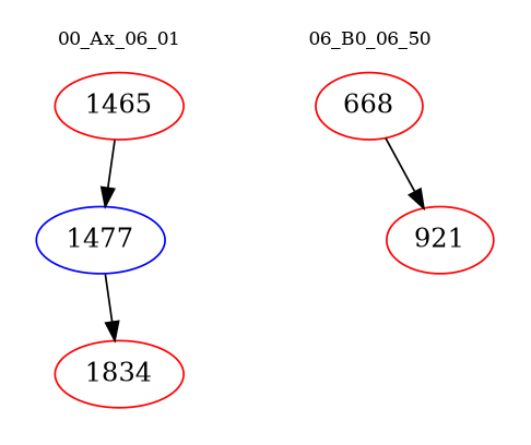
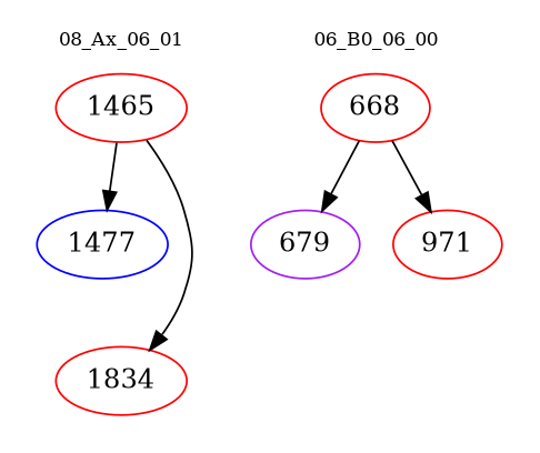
  digraph {
    node [color=red]
    edge [color=black]
    n1 [label=1465]
    n2 [color=blue label=1477]
    n3 [label=1834]
    n4 [label=668]
-   n6 [label=921]
+   n5 [color=purple label=679]
+   n6 [label=971]
    subgraph cluster_1 {
      color=white
      fontsize=10
-     label="00_Ax_06_01"
+     label="08_Ax_06_01"
      n1
      n2
      n3
    }
    subgraph cluster_2 {
      color=white
      fontsize=10
-     label="06_B0_06_50"
+     label="06_B0_06_00"
      n4
+     n5
      n6
    }
    n1 -> n2
-   n2 -> n3
+   n1 -> n3
+   n4 -> n5
    n4 -> n6
  }
